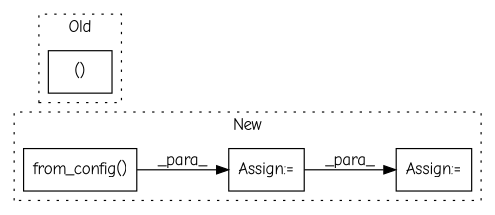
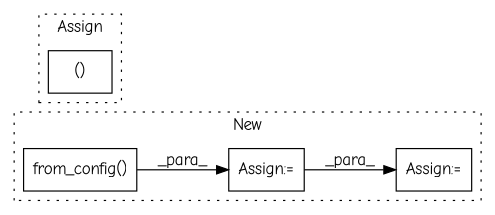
  digraph {
    rankdir=LR
    fontname="Comic Neue"
    node [a=68 shape=box fontname="Comic Neue"]
    edge [fontname="Comic Neue"]
    n1 [a=75 l=150 label="from_config()" s=6654]
    n2 [l=17 label="Assign:=" s=7117]
    n3 [l=23 label="Assign:=" s=6631]
    n4 [a=54 l=25 label="()" s=7361]
    subgraph cluster_1 {
      label=New
      style=dotted
      n1
      n2
      n3
    }
    subgraph cluster_2 {
-     label=Old
+     label=Assign
      style=dotted
      n4
    }
    n1 -> n3 [label=_para_]
    n3 -> n2 [label=_para_]
  }
